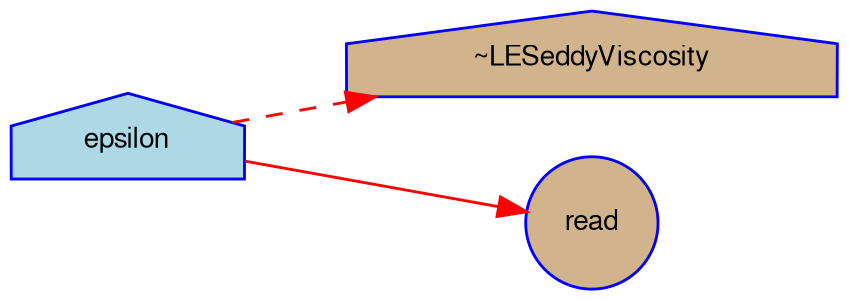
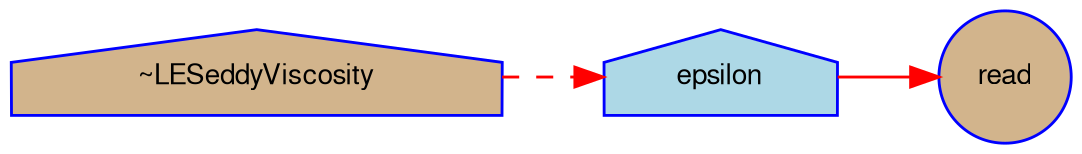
  digraph {
    rankdir=LR
    node [color=blue fillcolor=tan fontname=FreeSans fontsize=10 shape=house style=filled]
    edge [color=red fontname=FreeSans fontsize=10 labelfontname=FreeSans labelfontsize=10]
    n1 [fontcolor=black height=0.2 label="~LESeddyViscosity" width=0.4]
    n2 [fillcolor=lightblue height=0.2 label=epsilon width=0.4]
    n3 [height=0.2 label=read shape=circle width=0.4]
-   n2 -> n1 [style=dashed]
+   n1 -> n2 [style=dashed]
    n2 -> n3 [style=solid]
  }
